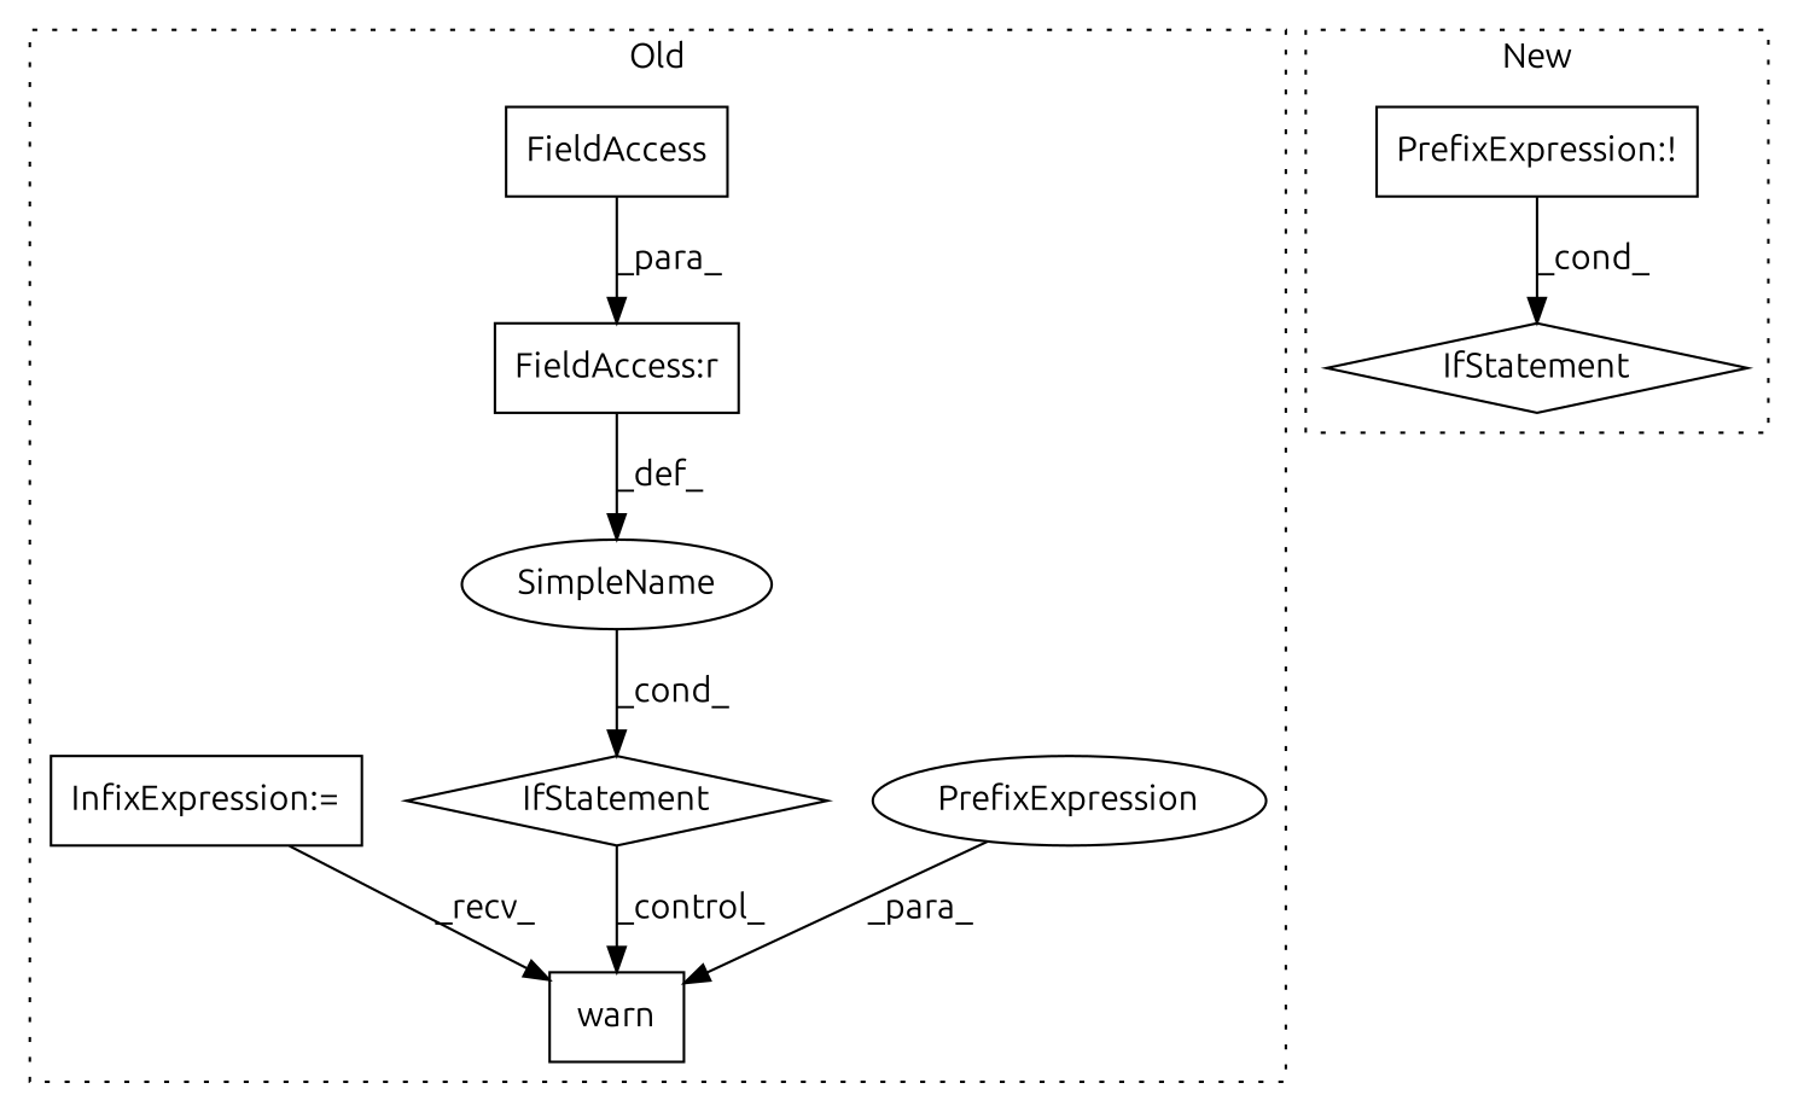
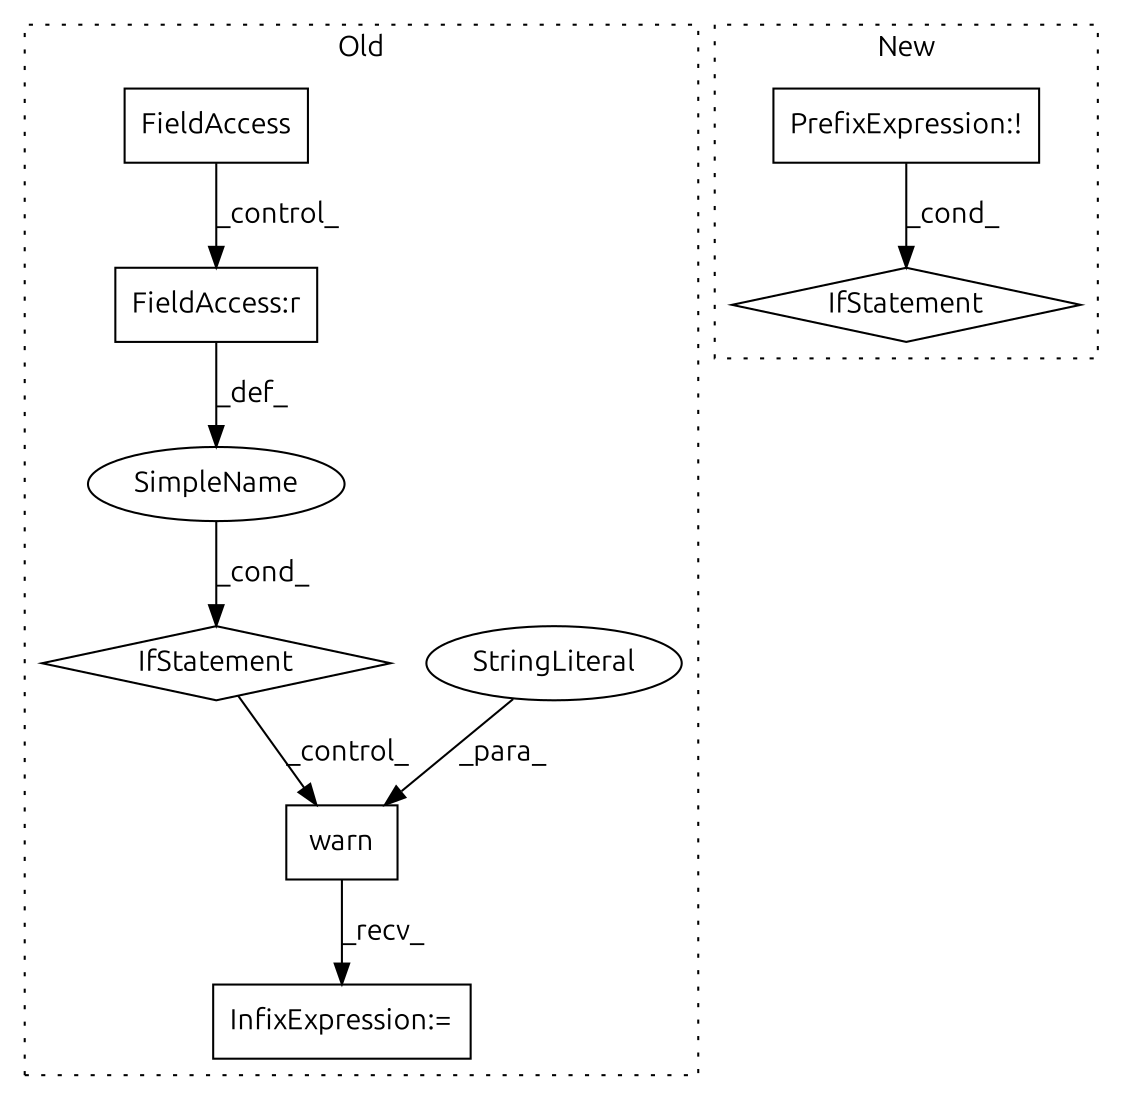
  digraph {
    fontname=Ubuntu
    node [a=25 fontname=Ubuntu shape=box]
    edge [fontname=Ubuntu]
    n1 [a=32 l="5,1" label=warn s="1044,1123"]
    n2 [l="4,2" label=IfStatement s="998,1025" shape=diamond]
    n3 [a=42 label=SimpleName shape=ellipse]
    n4 [a=27 l=4 label="FieldAccess:r" s=1017]
-   n5 [a=45 l=55 label=PrefixExpression s=1049 shape=ellipse]
+   n5 [a=45 l=55 label=StringLiteral s=1049 shape=ellipse]
    n6 [a=22 l=15 label=FieldAccess s=1002]
    n7 [a=7 l=8 label="InfixExpression:=" s=330]
    n8 [l=3 label=IfStatement s=2410 shape=diamond]
    n9 [a=38 l=1 label="PrefixExpression:!" s=2407]
    subgraph cluster_1 {
      label=Old
      style=dotted
      n1
      n2
      n3
      n4
      n5
      n6
      n7
    }
    subgraph cluster_2 {
      label=New
      style=dotted
      n8
      n9
    }
    n2 -> n1 [label=_control_]
    n3 -> n2 [label=_cond_]
    n4 -> n3 [label=_def_]
    n5 -> n1 [label=_para_]
-   n6 -> n4 [label=_para_]
-   n7 -> n1 [label=_recv_]
+   n6 -> n4 [label=_control_]
+   n1 -> n7 [label=_recv_]
    n9 -> n8 [label=_cond_]
  }
